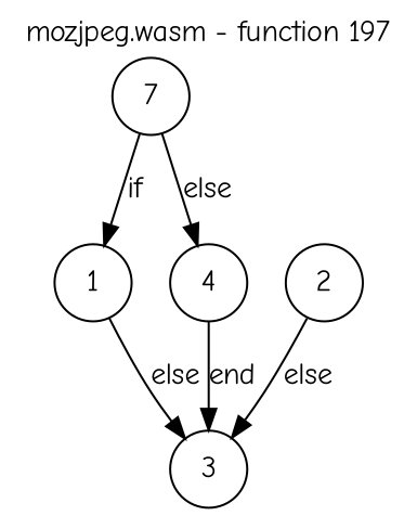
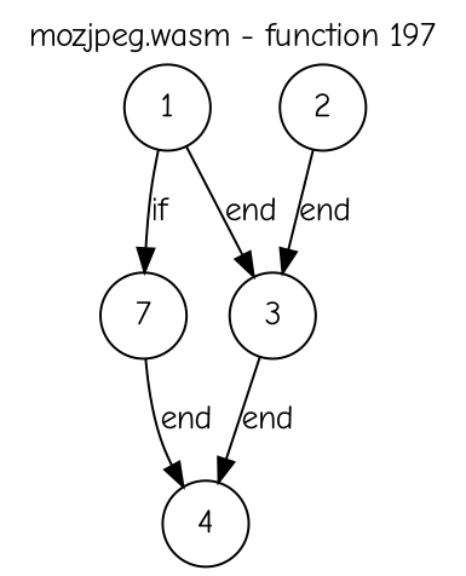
  digraph {
    fontname="Comic Neue"
    label="mozjpeg.wasm - function 197"
    labelfontcolor=black
    labelfontname=Helvetica
    labelfontsize=16
    labelloc=t
    node [fontcolor=black fontname="Comic Neue" shape=circle]
    edge [fontname="Comic Neue"]
    n1 [label=7]
    n2 [label=1]
    n3 [label=4]
    n4 [label=3]
    n5 [label=2]
-   n1 -> n2 [label=if]
-   n1 -> n3 [label=else]
-   n2 -> n4 [label=else]
-   n3 -> n4 [label=end]
-   n5 -> n4 [label=else]
+   n2 -> n1 [label=if]
+   n1 -> n3 [label=end]
+   n2 -> n4 [label=end]
+   n4 -> n3 [label=end]
+   n5 -> n4 [label=end]
  }
